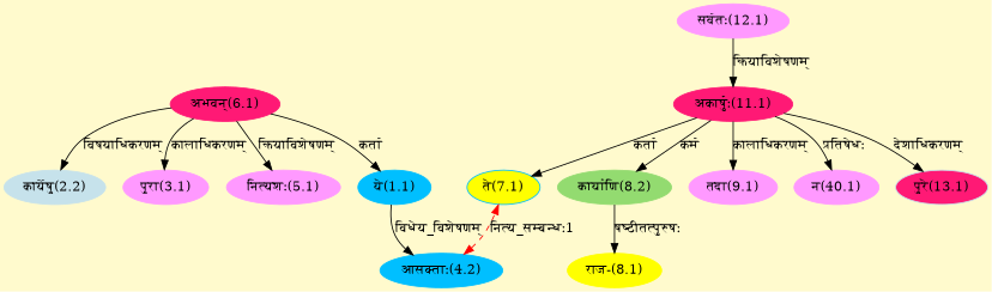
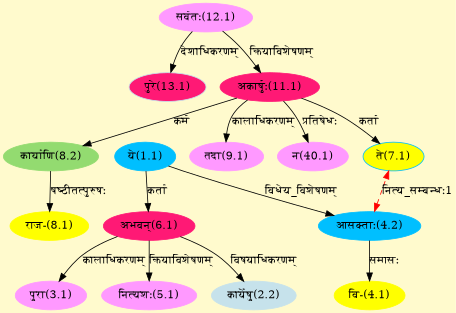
  digraph {
    bgcolor=lemonchiffon1
    compound=true
    rankdir=BT
    node [color="#FF99FF" style=filled]
    edge [dir=back]
    n1 [color="#00BFFF" label="ये(1.1)"]
    n2 [color="#00BFFF" fillcolor="#FFFF00" label="ते(7.1)"]
    n3 [color="#FF1975" label="अभवन्(6.1)"]
    n4 [color="#FF1975" label="अकार्षुः(11.1)"]
    n5 [label="सर्वतः(12.1)"]
    n6 [color="#C6E2EB" label="कार्येषु(2.2)"]
    n7 [label="पुरा(3.1)"]
+   n8 [color="#FFFF00" label="वि-(4.1)"]
    n9 [color="#00BFFF" label="आसक्ताः(4.2)"]
    n10 [label="नित्यशः(5.1)"]
    n11 [color="#FFFF00" label="राज-(8.1)"]
    n12 [color="#93DB70" label="कार्याणि(8.2)"]
    n13 [label="तदा(9.1)"]
    n14 [label="न(40.1)"]
    n15 [color="#C6E2EB" fillcolor="#FF1975" label="पुरे(13.1)"]
    subgraph sub_1 {
      rank=same
      n1
      n2
    }
-   n1 -> n3 [label="कर्ता"]
+   n3 -> n1 [label="कर्ता"]
    n2 -> n4 [label="कर्ता"]
    n4 -> n5 [label="क्रियाविशेषणम्"]
    n6 -> n3 [label="विषयाधिकरणम्"]
    n7 -> n3 [label="कालाधिकरणम्"]
+   n8 -> n9 [label="समासः"]
    n9 -> n1 [label="विधेय_विशेषणम्"]
    n9 -> n2 [color=red dir=both label="नित्य_सम्बन्धः1" style=dashed]
    n10 -> n3 [label="क्रियाविशेषणम्"]
    n11 -> n12 [label="षष्ठीतत्पुरुषः"]
    n12 -> n4 [label="कर्म"]
    n13 -> n4 [label="कालाधिकरणम्"]
    n14 -> n4 [label="प्रतिषेधः"]
-   n15 -> n4 [label="देशाधिकरणम्"]
+   n15 -> n5 [label="देशाधिकरणम्"]
  }
